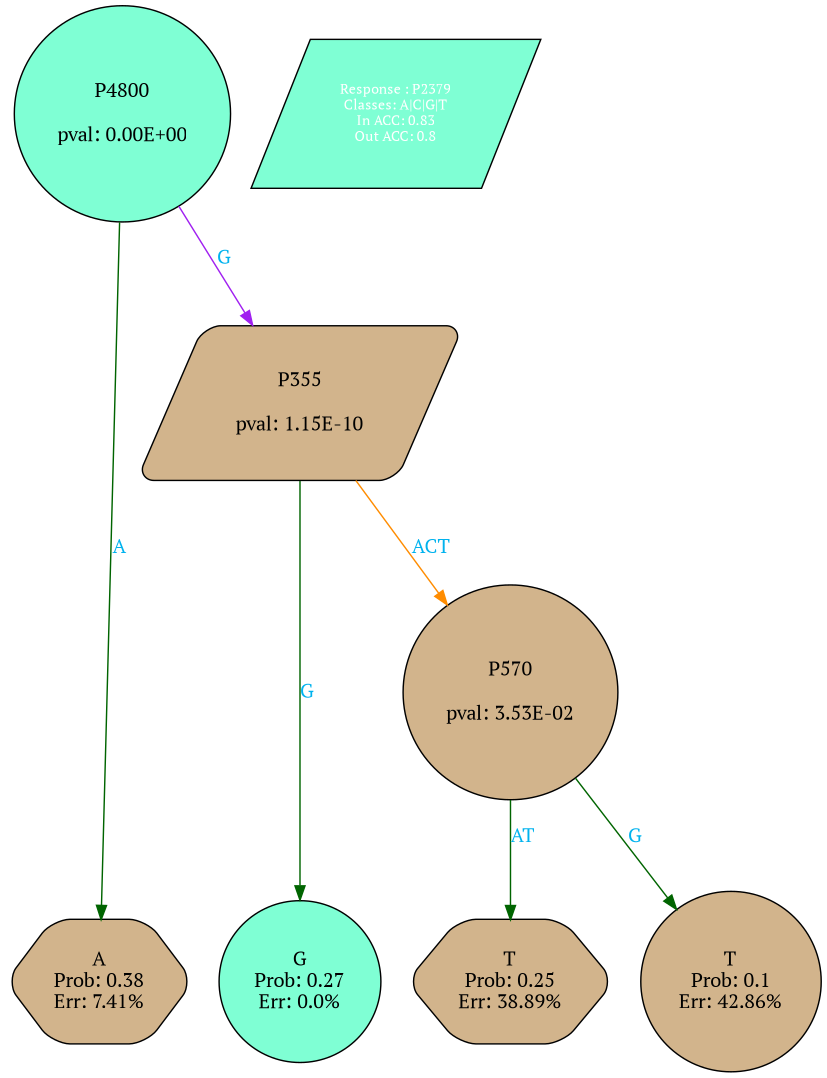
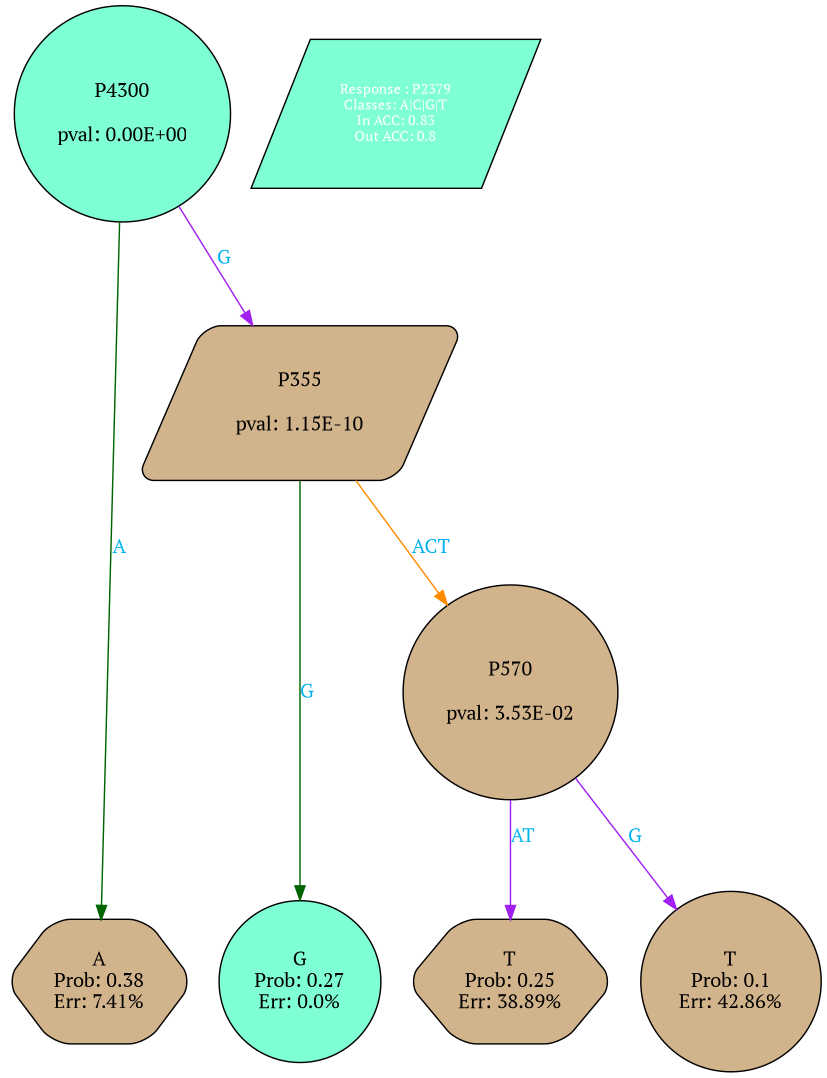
  digraph {
    fontname="PT Serif"
    ranksep=equally
    splines=polylines
    node [color=black fillcolor=tan fontname="PT Serif" shape=circle style="filled, rounded"]
    edge [color=darkgreen fontcolor=deepskyblue2 fontname="PT Serif"]
    n1 [label="A\nProb: 0.38\nErr: 7.41%" shape=hexagon]
    n2 [label="T\nProb: 0.25\nErr: 38.89%" shape=hexagon]
    n3 [label="T\nProb: 0.1\nErr: 42.86%"]
    n4 [fillcolor=aquamarine label="G\nProb: 0.27\nErr: 0.0%"]
    n5 [align=left fillcolor=aquamarine fontcolor=white fontsize=10 label="Response : P2379\nClasses: A|C|G|T\nIn ACC: 0.83\nOut ACC: 0.8\n" shape=parallelogram style=filled]
-   n6 [fillcolor=aquamarine label="P4800\n\npval: 0.00E+00"]
+   n6 [fillcolor=aquamarine label="P4300\n\npval: 0.00E+00"]
    n7 [label="P355\n\npval: 1.15E-10" shape=parallelogram]
    n8 [label="P570\n\npval: 3.53E-02"]
    subgraph sub_1 {
      rank=same
      n1
      n2
      n3
      n4
    }
    subgraph sub_2 {
      rank=same
      n5
      n6
    }
    n6 -> n1 [label=A]
    n6 -> n7 [color=purple label=G]
    n7 -> n4 [label=G]
    n7 -> n8 [color=darkorange label=ACT]
-   n8 -> n2 [label=AT]
-   n8 -> n3 [label=G]
+   n8 -> n2 [color=purple label=AT]
+   n8 -> n3 [color=purple label=G]
  }
